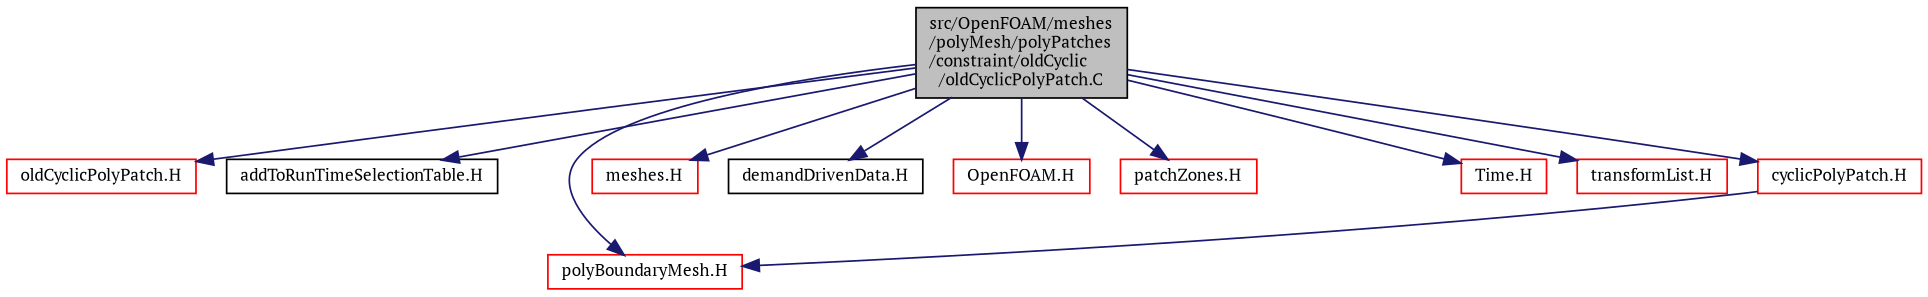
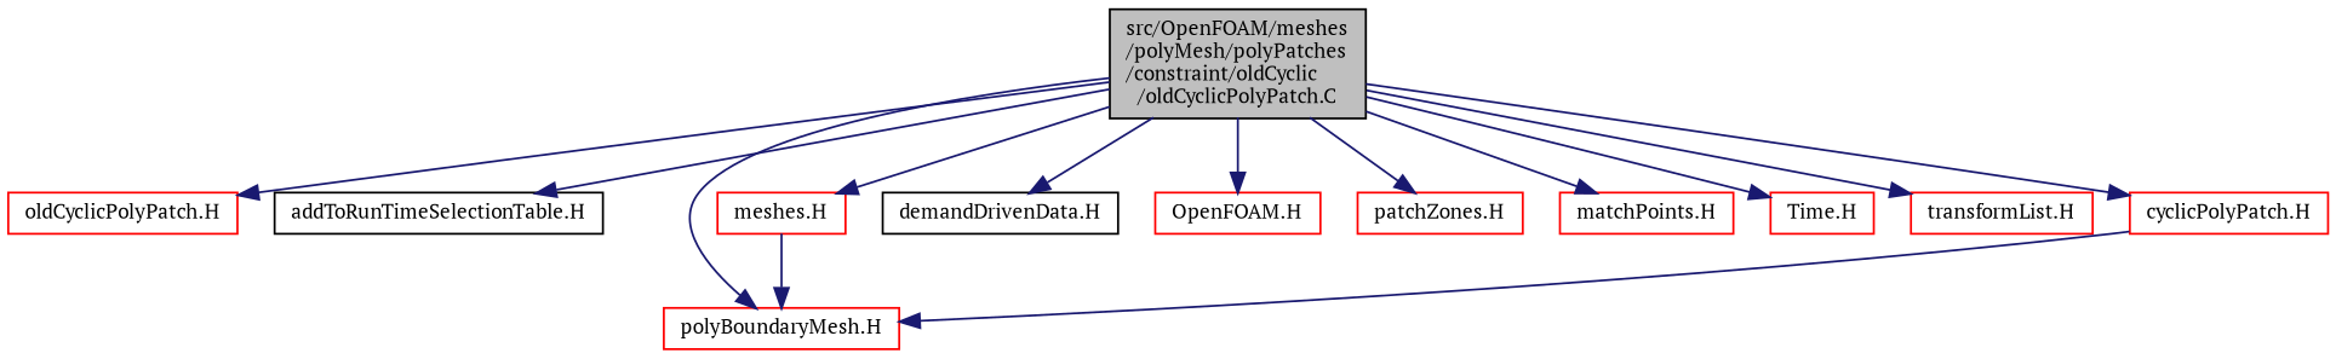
  digraph {
    fontname="PT Serif"
    node [color=red fontname="PT Serif" fontsize=10 shape=record]
    edge [color=midnightblue fontname="PT Serif" fontsize=10 labelfontname=Helvetica labelfontsize=10 style=solid]
    n1 [color=black fillcolor=grey75 fontcolor=black height=0.2 label="src/OpenFOAM/meshes\l/polyMesh/polyPatches\l/constraint/oldCyclic\l/oldCyclicPolyPatch.C" style=filled width=0.4]
    n2 [height=0.2 label="oldCyclicPolyPatch.H" width=0.4]
    n3 [color=black height=0.2 label="addToRunTimeSelectionTable.H" width=0.4]
    n4 [height=0.2 label="polyBoundaryMesh.H" width=0.4]
    n5 [height=0.2 label="meshes.H" width=0.4]
    n6 [color=black height=0.2 label="demandDrivenData.H" width=0.4]
    n7 [height=0.2 label="OpenFOAM.H" width=0.4]
    n8 [height=0.2 label="patchZones.H" width=0.4]
+   n9 [height=0.2 label="matchPoints.H" width=0.4]
    n10 [height=0.2 label="Time.H" width=0.4]
    n11 [height=0.2 label="transformList.H" width=0.4]
    n12 [height=0.2 label="cyclicPolyPatch.H" width=0.4]
    n1 -> n2
    n1 -> n3
    n1 -> n4
    n1 -> n5
    n1 -> n6
    n1 -> n7
    n1 -> n8
+   n1 -> n9
    n1 -> n10
    n1 -> n11
    n1 -> n12
+   n5 -> n4
    n12 -> n4
  }
